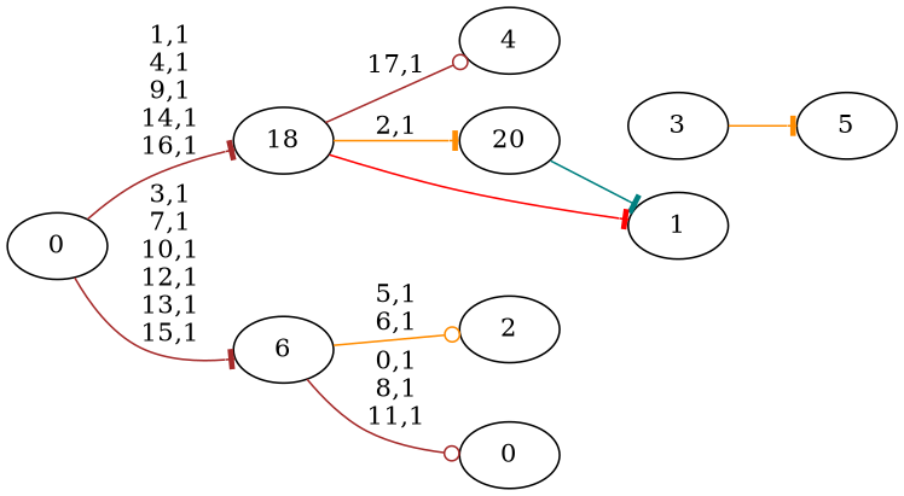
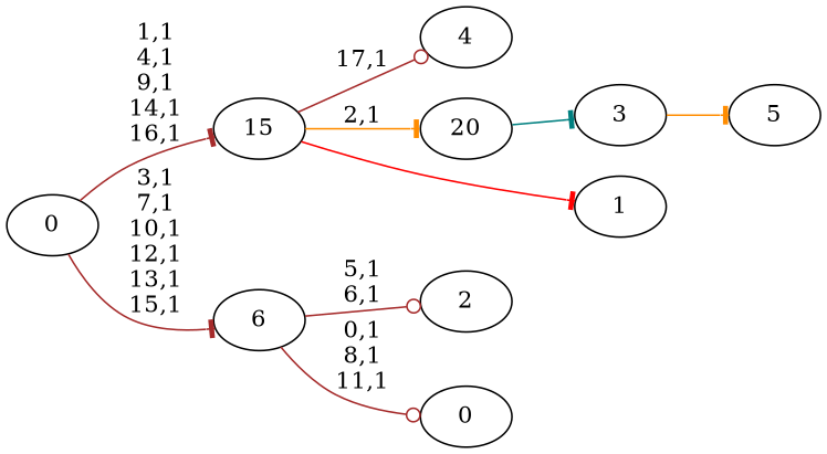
  digraph {
    rankdir=LR
    edge [arrowhead=tee color=brown]
    n1 [label=5]
    n2 [label=4]
    n3 [label=3]
    20
    n5 [label=2]
    n6 [label=1]
-   15 [label=18]
+   15
    n8 [label=0]
    6
    0
    n3 -> n1 [color=darkorange]
-   20 -> n6 [color=teal]
+   20 -> n3 [color=teal]
    15 -> n2 [arrowhead=odot label="17,1"]
    15 -> 20 [color=darkorange label="2,1"]
    15 -> n6 [color=red]
-   6 -> n5 [arrowhead=odot color=darkorange label="5,1\n6,1"]
+   6 -> n5 [arrowhead=odot label="5,1\n6,1"]
    6 -> n8 [arrowhead=odot label="0,1\n8,1\n11,1"]
    0 -> 15 [label="1,1\n4,1\n9,1\n14,1\n16,1"]
    0 -> 6 [label="3,1\n7,1\n10,1\n12,1\n13,1\n15,1"]
  }
